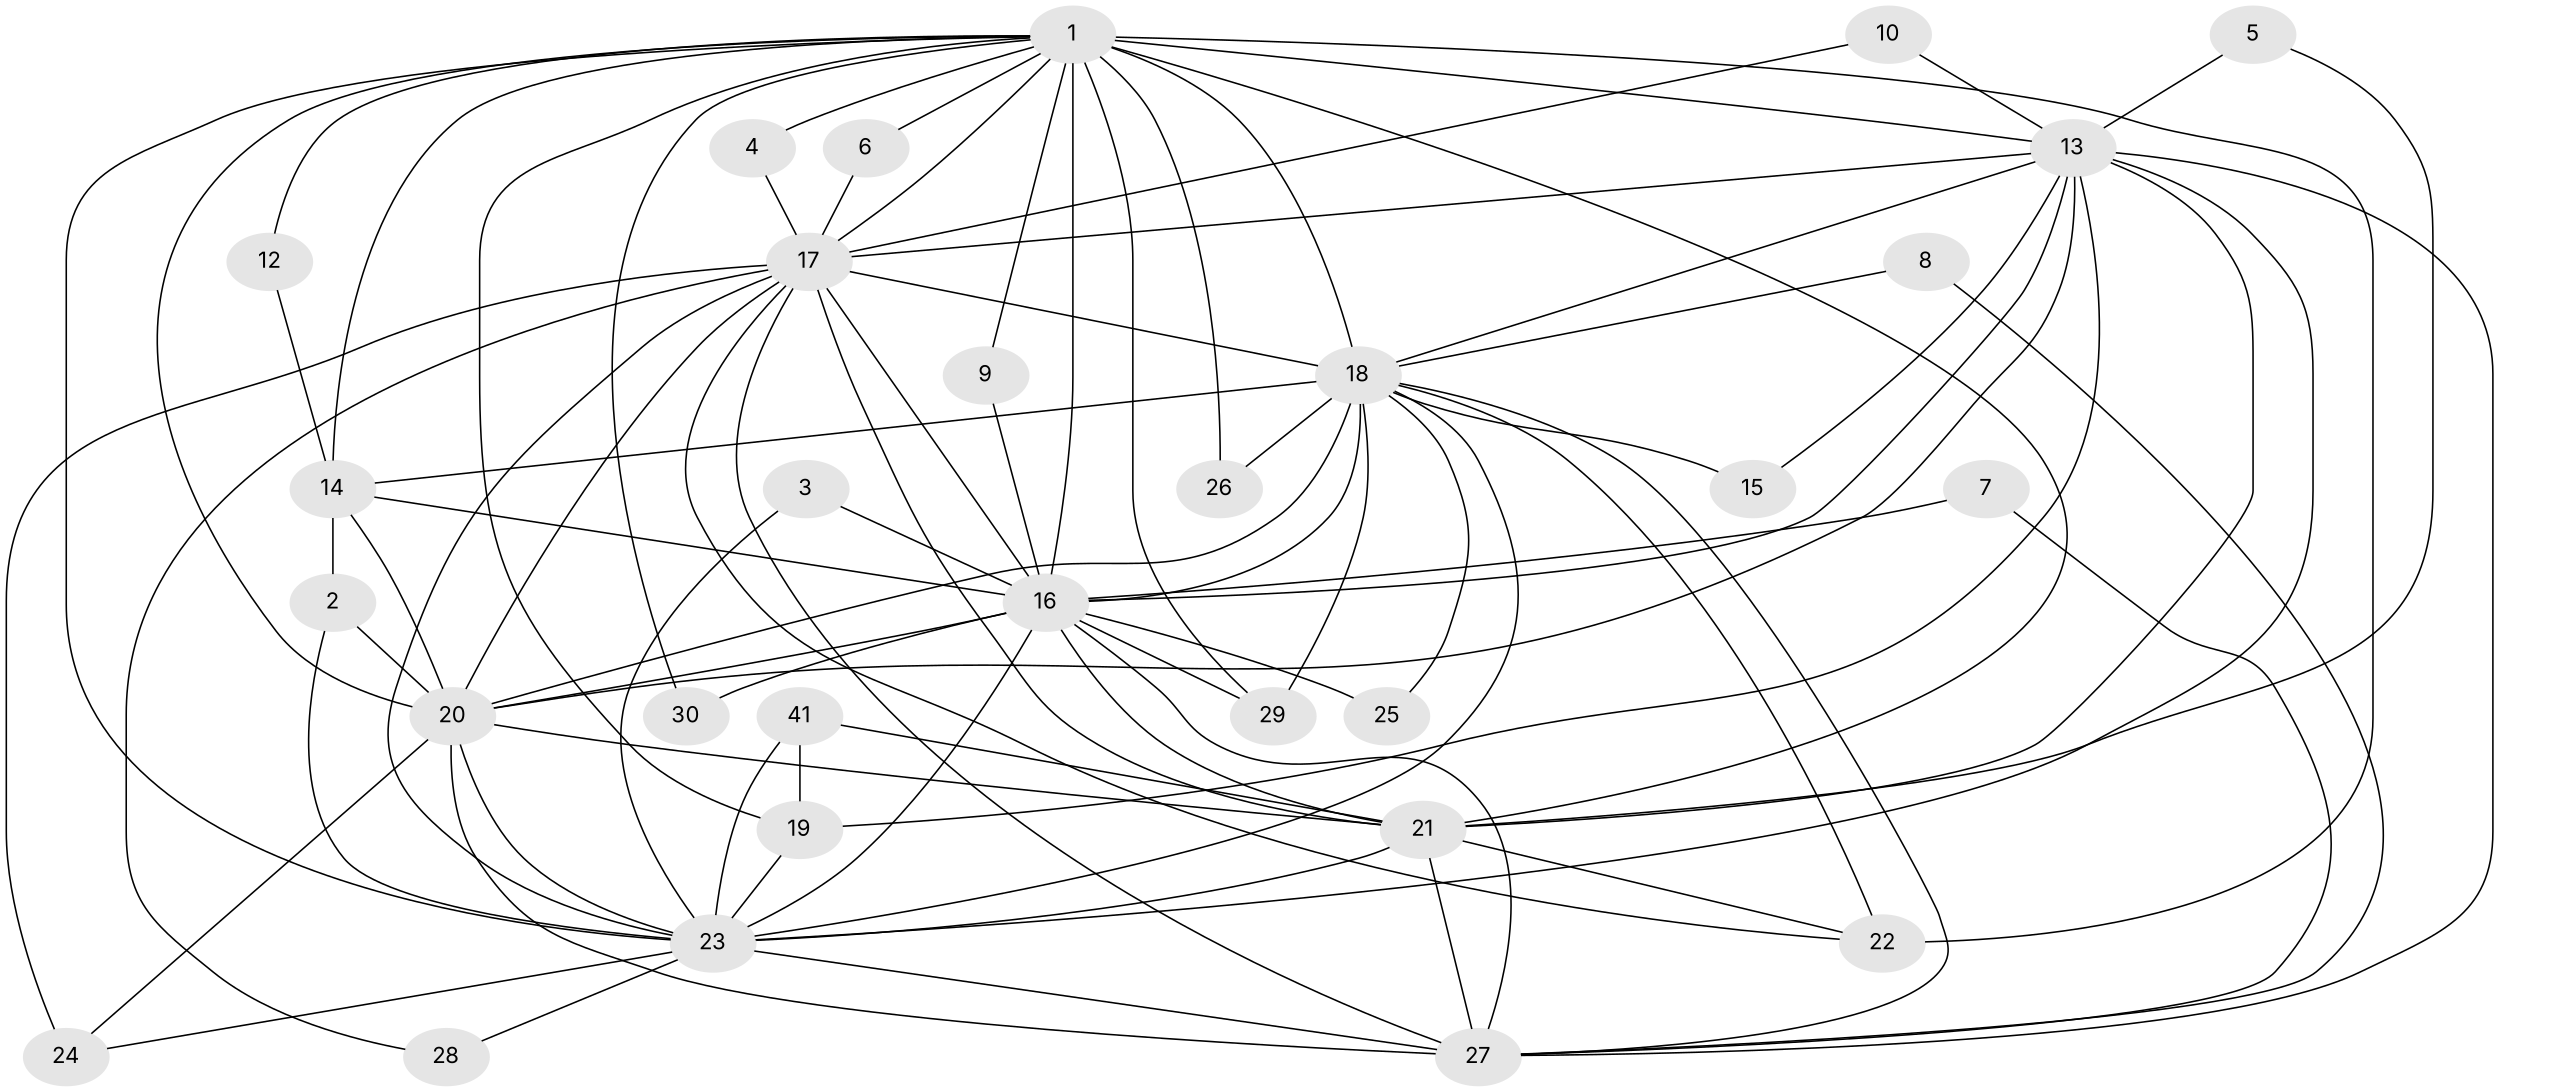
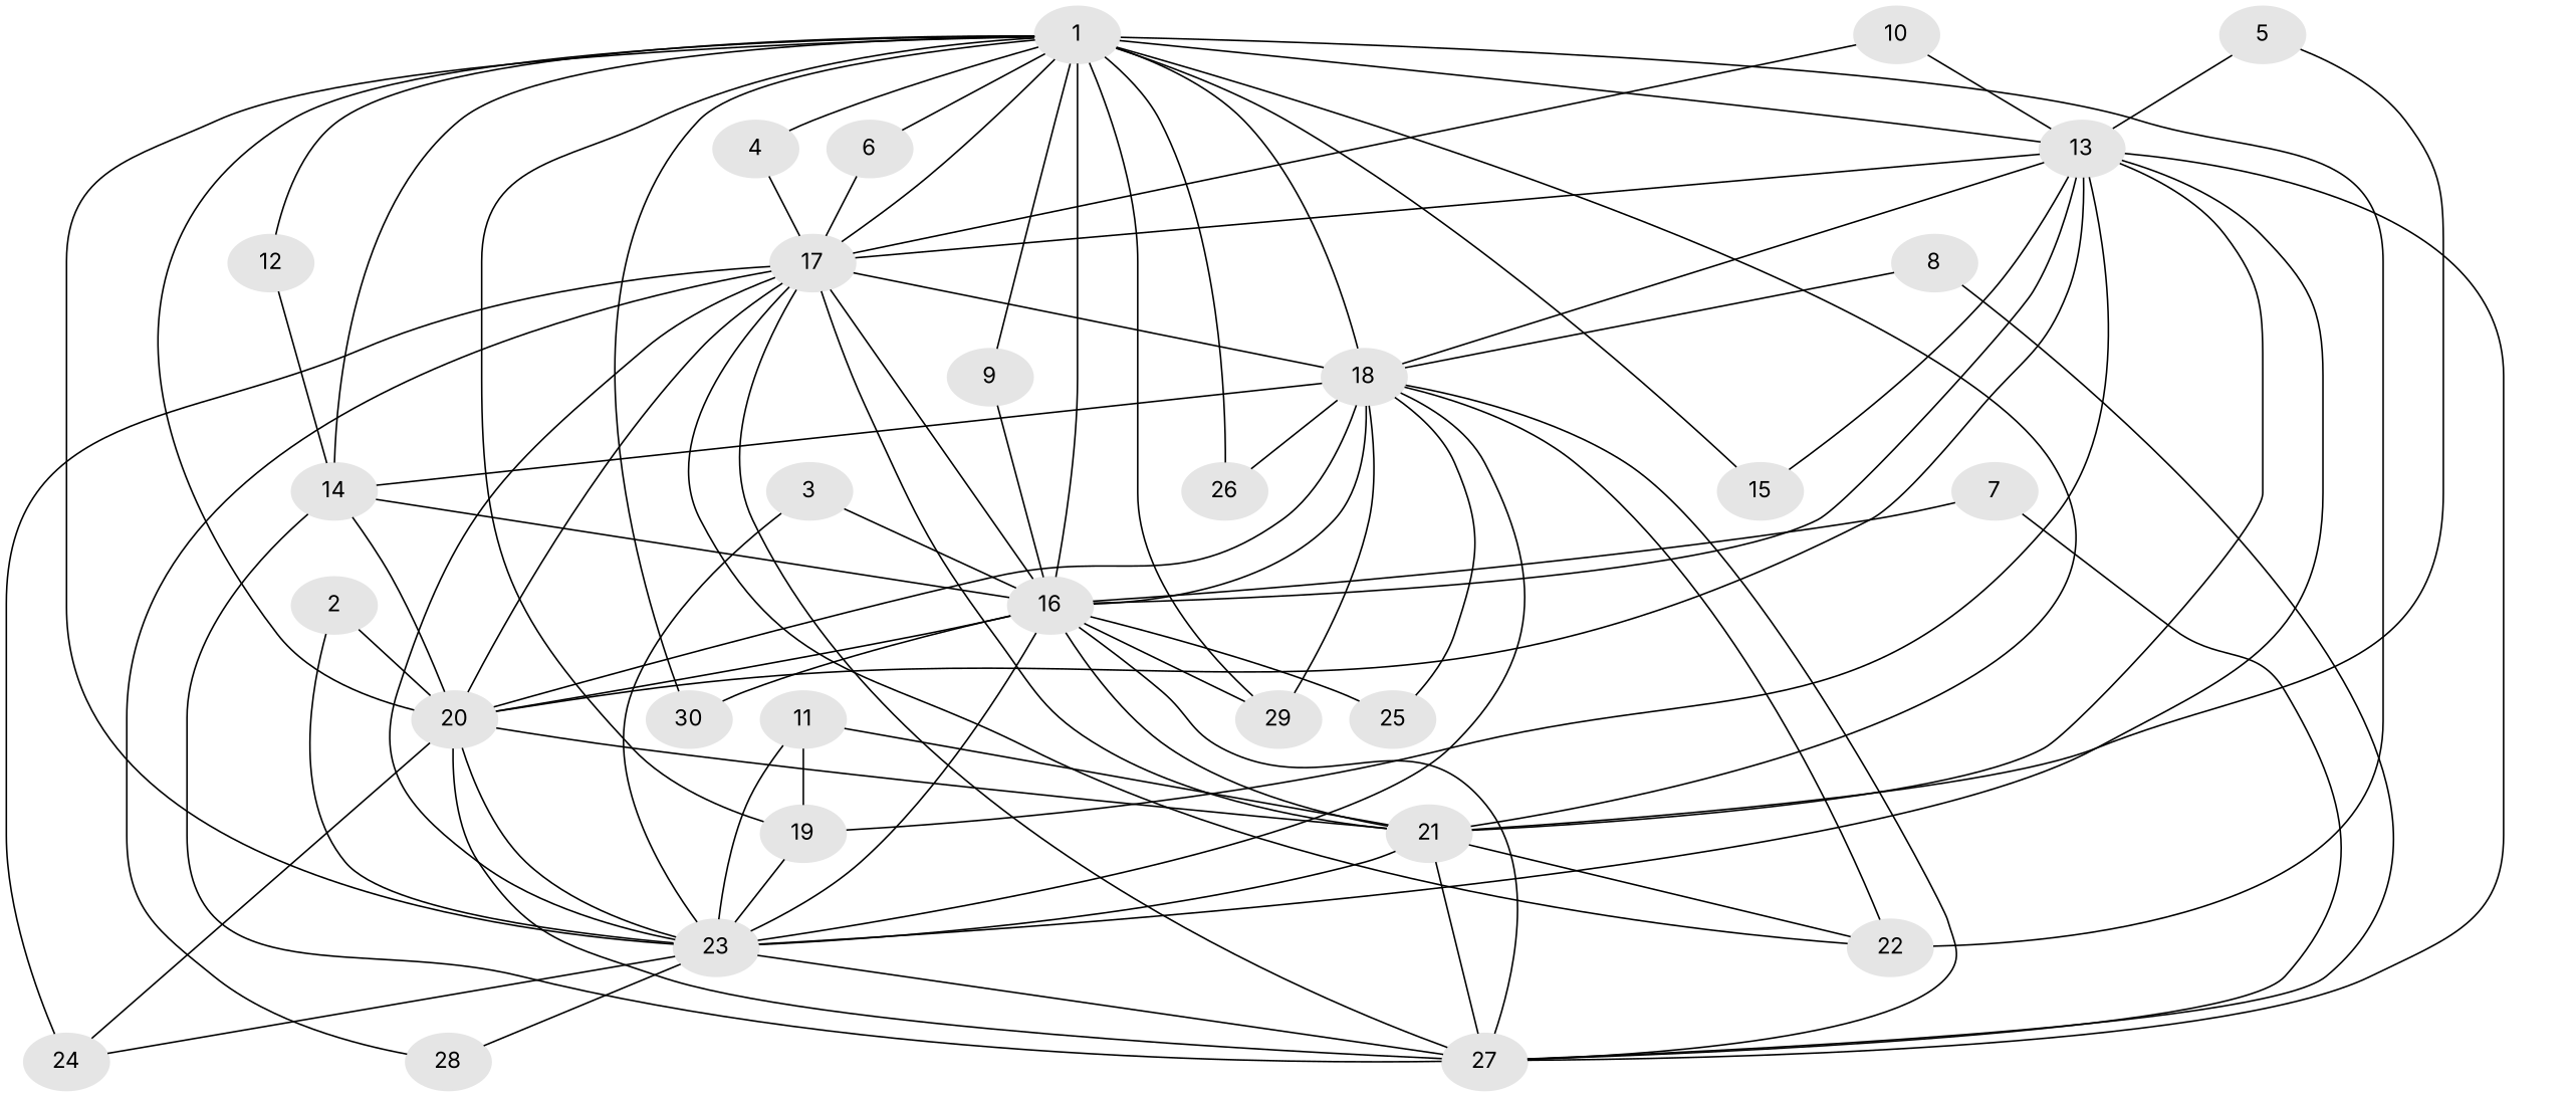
  graph {
    fontname=Inter
    node [color=gray90 fontname=Inter style=filled]
    edge [fontname=Inter weight=1.0]
    1
    4
    6
    9
    12
    13
    14
    15
    16
    17
    18
    19
    20
    21
    22
    23
    26
    30
    29
    27
    25
    24
    28
    2
    3
    5
    7
    8
    10
-   11 [label=41]
+   11
    1 -- 4
    1 -- 6
    1 -- 9
    1 -- 12
    1 -- 13 [weight=3.0]
    1 -- 14 [weight=2.0]
-   18 -- 15
+   1 -- 15
    1 -- 16 [weight=4.0]
    1 -- 17 [weight=2.0]
    1 -- 18 [weight=3.0]
    1 -- 19 [weight=2.0]
    1 -- 20 [weight=3.0]
    1 -- 21 [weight=4.0]
    1 -- 22
    1 -- 23 [weight=3.0]
    1 -- 26 [weight=2.0]
    1 -- 30
    1 -- 29 [weight=4.0]
    4 -- 17
    6 -- 17
    9 -- 16
    12 -- 14
    13 -- 15
    13 -- 16
    13 -- 17
    13 -- 18
    13 -- 19
    13 -- 20
    13 -- 21
    13 -- 23 [weight=2.0]
    13 -- 27
    14 -- 16
    14 -- 20
-   14 -- 2
+   14 -- 27
    16 -- 17
    16 -- 18
    16 -- 20
    16 -- 21
    16 -- 23
    16 -- 30
    16 -- 29
    16 -- 27
    16 -- 25 [weight=2.0]
    17 -- 18
    17 -- 20 [weight=2.0]
    17 -- 21
    17 -- 22
    17 -- 23
    17 -- 27
    17 -- 24
    17 -- 28
    18 -- 14 [weight=3.0]
    18 -- 20
    18 -- 22
    18 -- 23
    18 -- 26
    18 -- 29
    18 -- 27
    18 -- 25
    19 -- 23
    20 -- 21
    20 -- 23
    20 -- 27
    20 -- 24
    21 -- 22
    21 -- 23 [weight=2.0]
    21 -- 27
    23 -- 27
    23 -- 24
    23 -- 28
    2 -- 20
    2 -- 23
    3 -- 16
    3 -- 23
    5 -- 13
    5 -- 21
    7 -- 16
    7 -- 27
    8 -- 18
    8 -- 27
    10 -- 13
    10 -- 17
    11 -- 19
    11 -- 21
    11 -- 23 [weight=3.0]
  }
